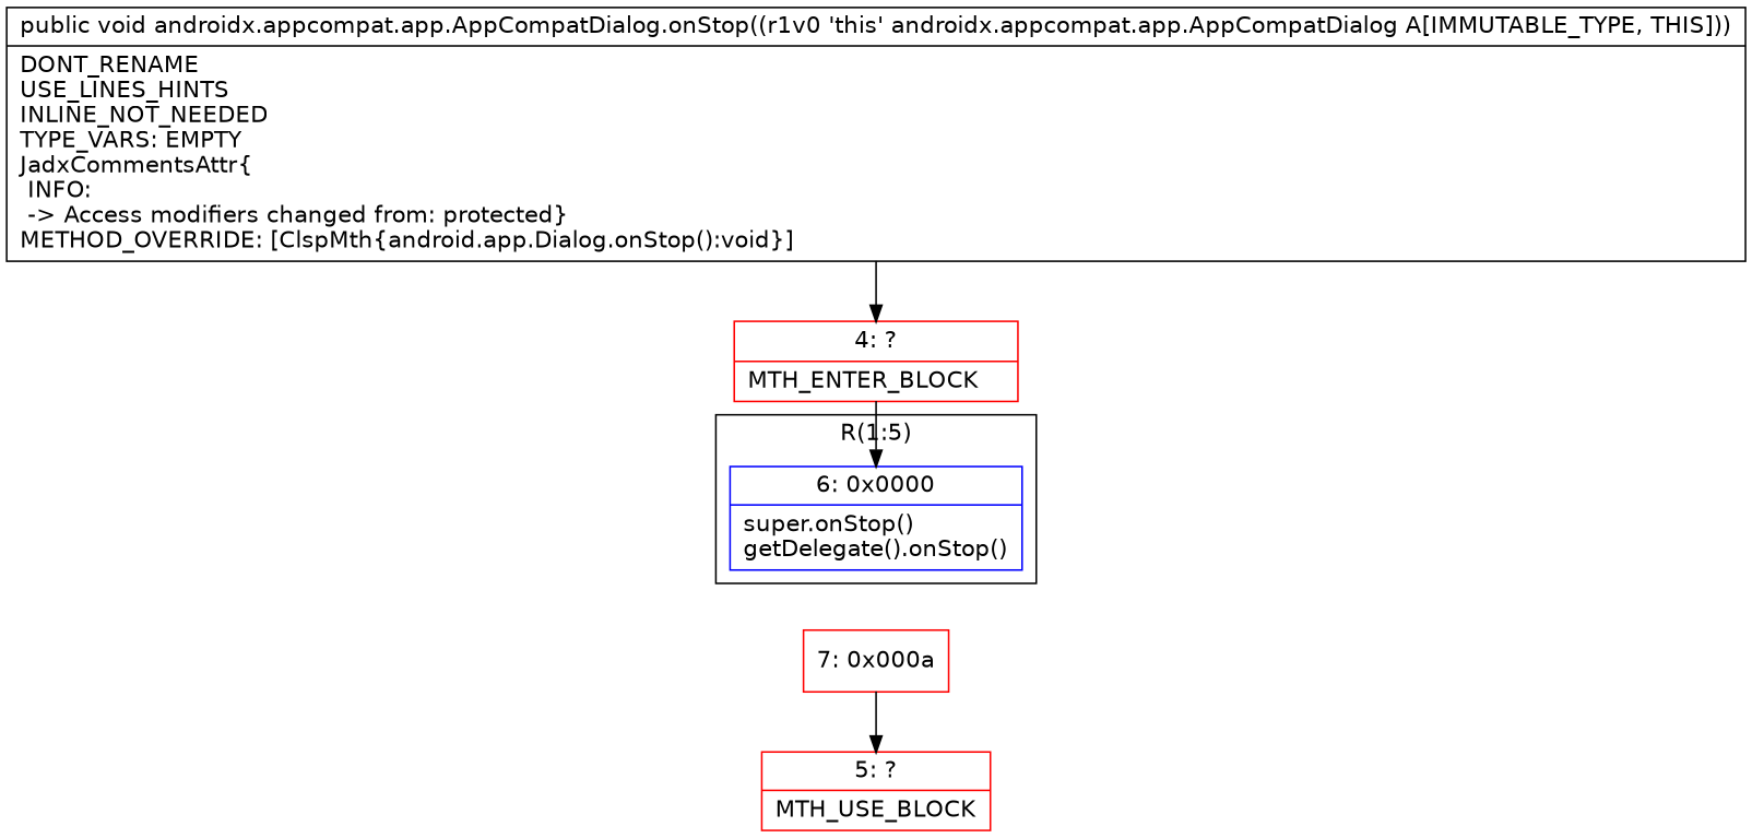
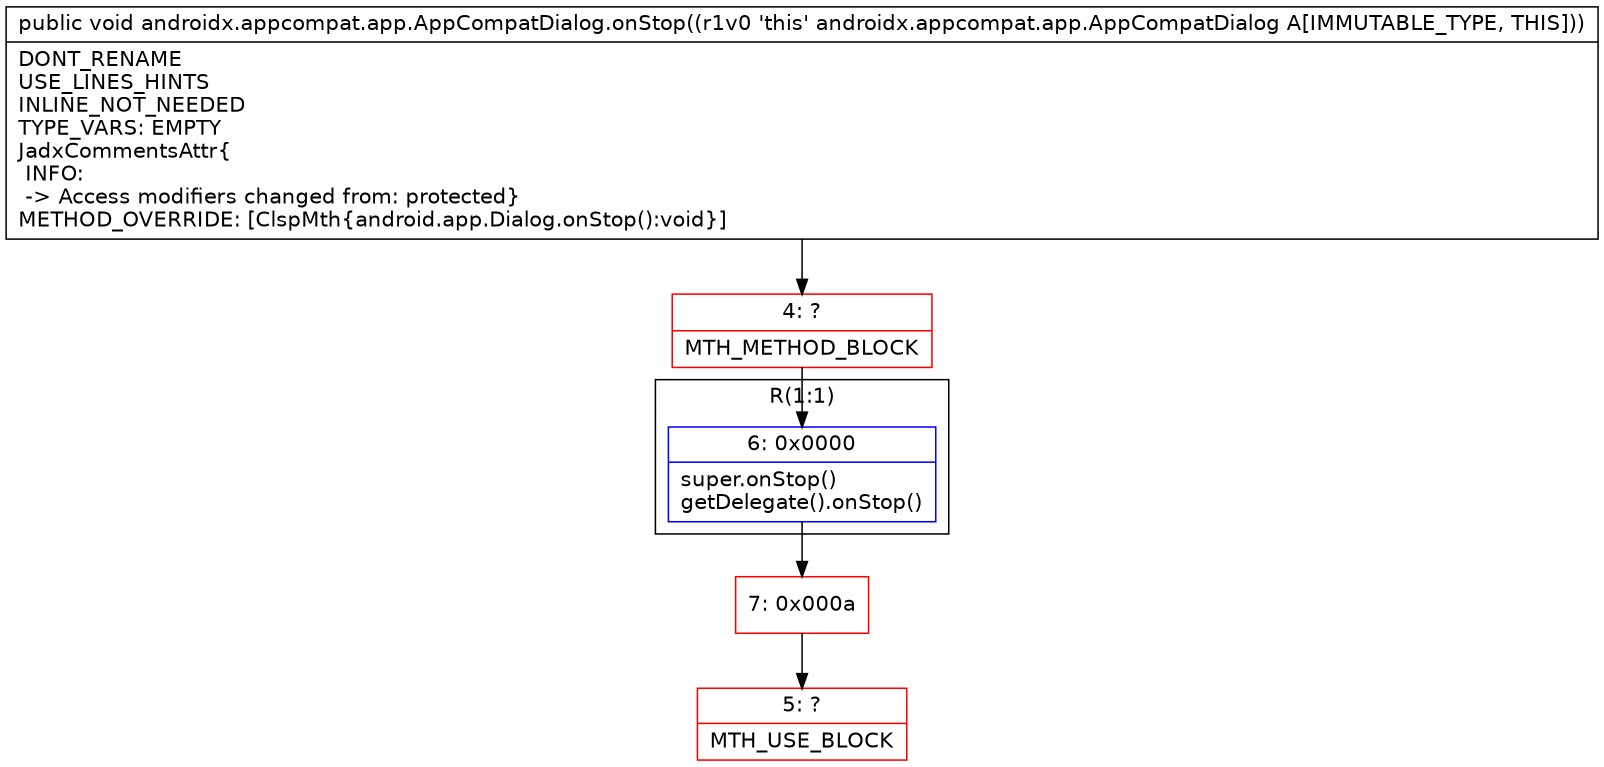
  digraph {
    fontname="DejaVu Sans"
    node [color=red fontname="DejaVu Sans" shape=record]
    edge [fontname="DejaVu Sans"]
    n1 [color=blue label="{6\:\ 0x0000|super.onStop()\lgetDelegate().onStop()\l}"]
    n2 [label="{7\:\ 0x000a}"]
    n3 [label="{5\:\ ?|MTH_USE_BLOCK\l}"]
-   n4 [label="{4\:\ ?|MTH_ENTER_BLOCK\l}"]
+   n4 [label="{4\:\ ?|MTH_METHOD_BLOCK\l}"]
    n5 [label="{public void androidx.appcompat.app.AppCompatDialog.onStop((r1v0 'this' androidx.appcompat.app.AppCompatDialog A[IMMUTABLE_TYPE, THIS]))  | DONT_RENAME\lUSE_LINES_HINTS\lINLINE_NOT_NEEDED\lTYPE_VARS: EMPTY\lJadxCommentsAttr\{\l INFO: \l \-\> Access modifiers changed from: protected\}\lMETHOD_OVERRIDE: [ClspMth\{android.app.Dialog.onStop():void\}]\l}" color=""]
    subgraph cluster_1 {
-     label="R(1:5)"
+     label="R(1:1)"
      n1
    }
+   n1 -> n2
    n2 -> n3
    n4 -> n1
    n5 -> n4
  }
